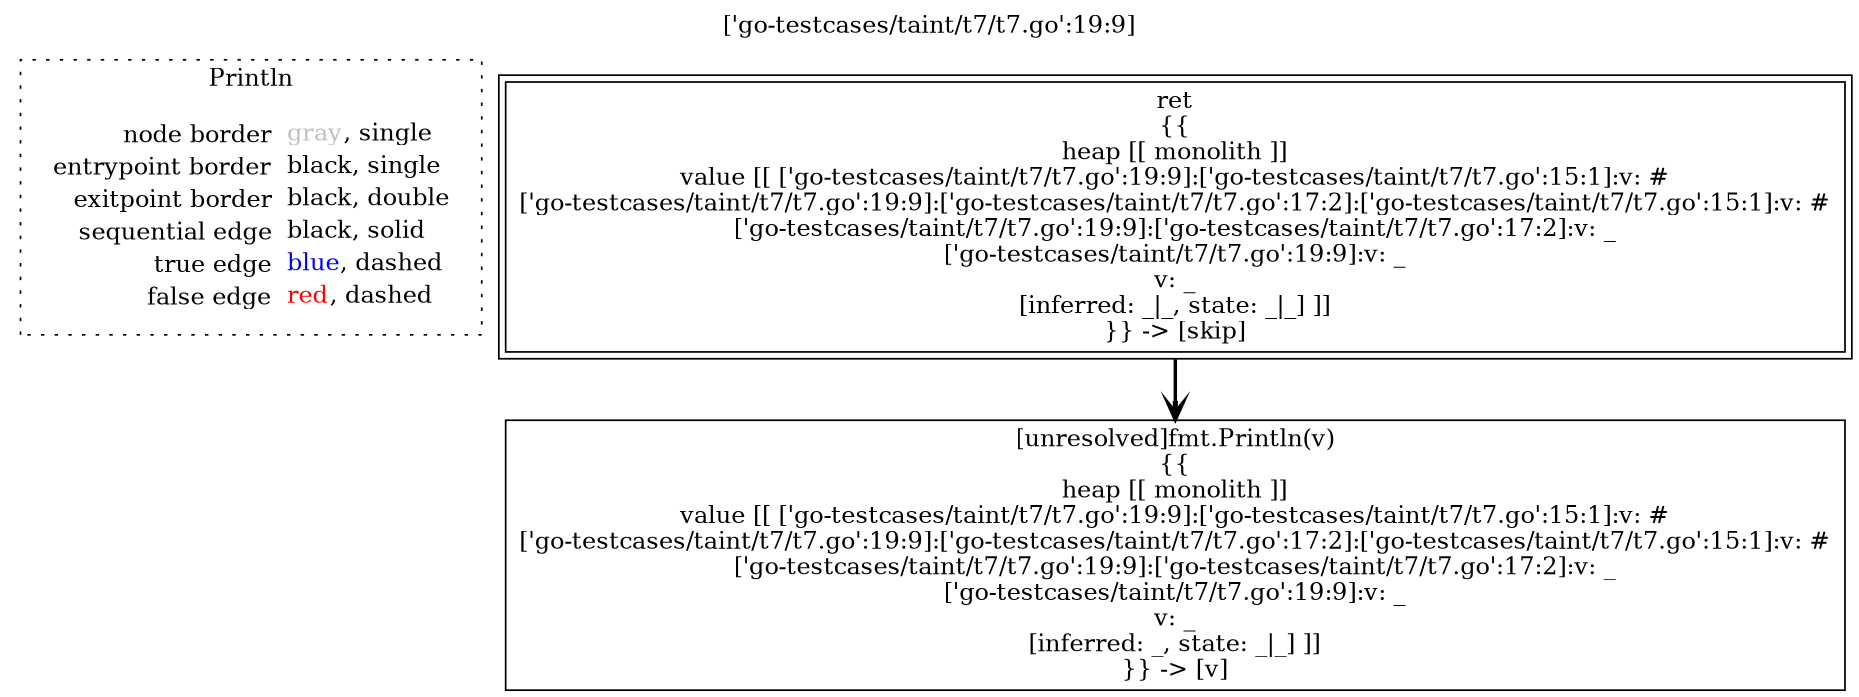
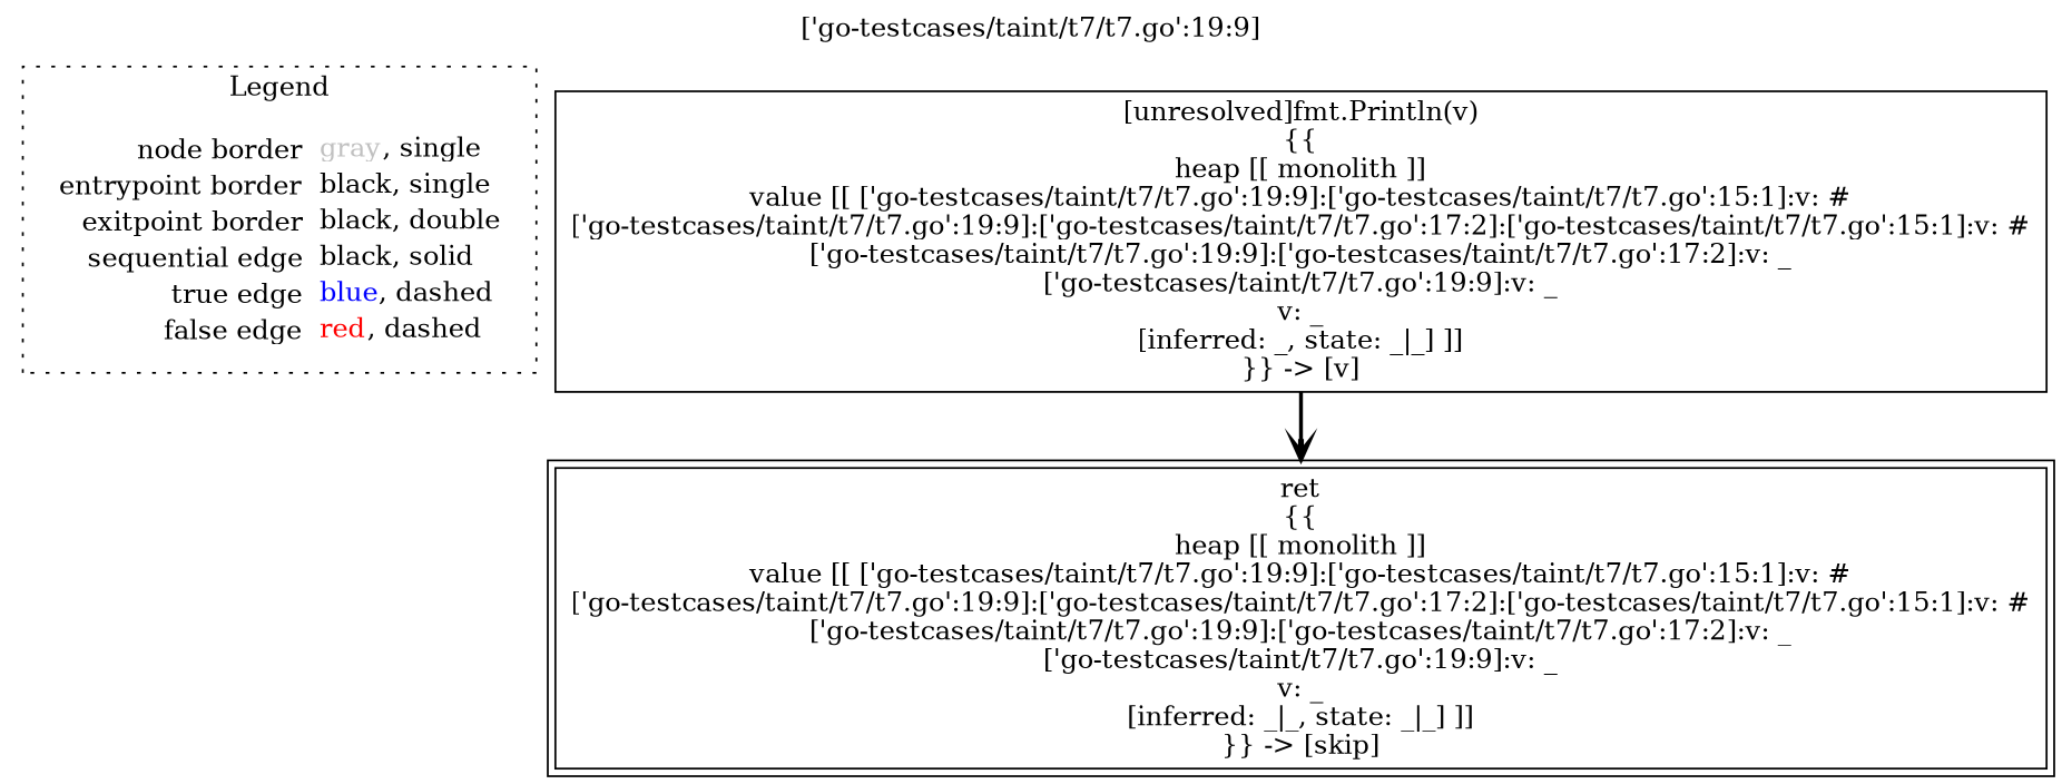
  digraph {
    label="['go-testcases/taint/t7/t7.go':19:9]"
    labelloc=t
    node [shape=rect color=black]
    n1 [label=<<table border="0" cellpadding="2" cellspacing="0" cellborder="0"><tr><td align="right">node border&nbsp;</td><td align="left"><font color="gray">gray</font>, single</td></tr><tr><td align="right">entrypoint border&nbsp;</td><td align="left"><font color="black">black</font>, single</td></tr><tr><td align="right">exitpoint border&nbsp;</td><td align="left"><font color="black">black</font>, double</td></tr><tr><td align="right">sequential edge&nbsp;</td><td align="left"><font color="black">black</font>, solid</td></tr><tr><td align="right">true edge&nbsp;</td><td align="left"><font color="blue">blue</font>, dashed</td></tr><tr><td align="right">false edge&nbsp;</td><td align="left"><font color="red">red</font>, dashed</td></tr></table>> shape=plaintext color=""]
    n2 [label=<[unresolved]fmt.Println(v)<BR/>{{<BR/>heap [[ monolith ]]<BR/>value [[ ['go-testcases/taint/t7/t7.go':19:9]:['go-testcases/taint/t7/t7.go':15:1]:v: #<BR/>['go-testcases/taint/t7/t7.go':19:9]:['go-testcases/taint/t7/t7.go':17:2]:['go-testcases/taint/t7/t7.go':15:1]:v: #<BR/>['go-testcases/taint/t7/t7.go':19:9]:['go-testcases/taint/t7/t7.go':17:2]:v: _<BR/>['go-testcases/taint/t7/t7.go':19:9]:v: _<BR/>v: _<BR/>[inferred: _, state: _|_] ]]<BR/>}} -&gt; [v]>]
    n3 [label=<ret<BR/>{{<BR/>heap [[ monolith ]]<BR/>value [[ ['go-testcases/taint/t7/t7.go':19:9]:['go-testcases/taint/t7/t7.go':15:1]:v: #<BR/>['go-testcases/taint/t7/t7.go':19:9]:['go-testcases/taint/t7/t7.go':17:2]:['go-testcases/taint/t7/t7.go':15:1]:v: #<BR/>['go-testcases/taint/t7/t7.go':19:9]:['go-testcases/taint/t7/t7.go':17:2]:v: _<BR/>['go-testcases/taint/t7/t7.go':19:9]:v: _<BR/>v: _<BR/>[inferred: _|_, state: _|_] ]]<BR/>}} -&gt; [skip]> peripheries=2]
    subgraph cluster_1 {
-     label=Println
+     label=Legend
      style=dotted
      n1
    }
-   n3 -> n2 [color=black style=bold arrowhead=vee]
+   n2 -> n3 [color=black style=bold arrowhead=vee]
  }
